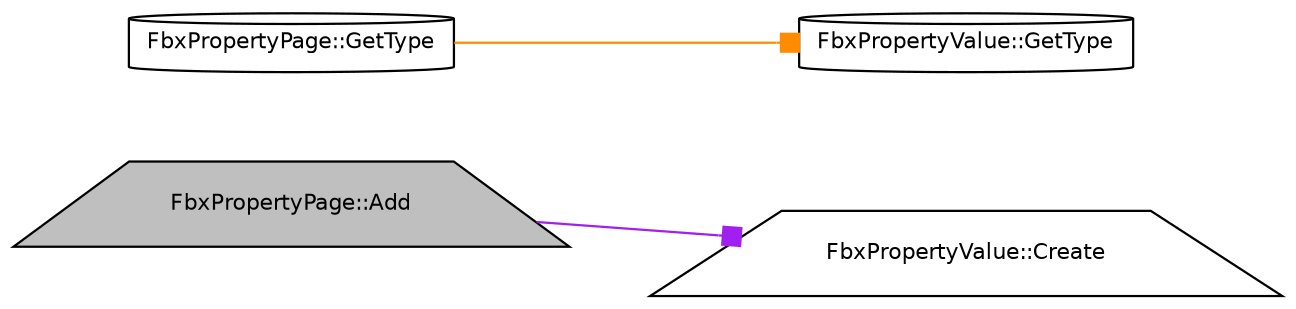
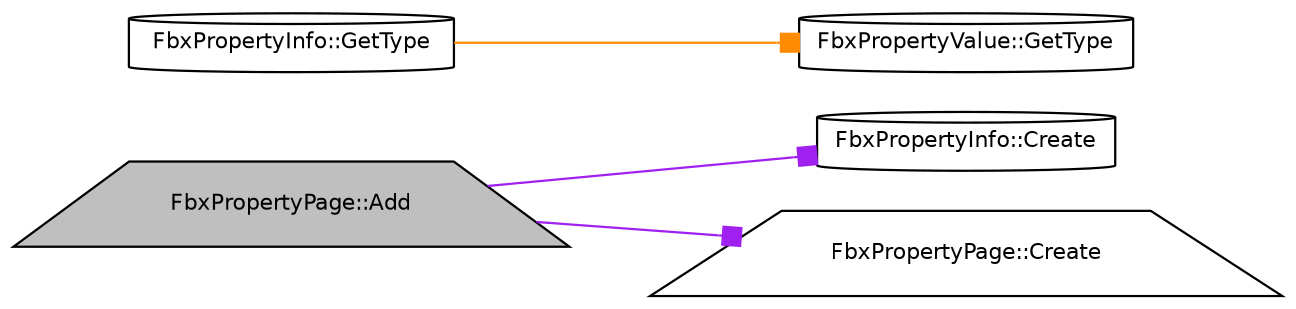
  digraph {
    rankdir=LR
    node [color=black fillcolor=white fontname=Helvetica fontsize=10 shape=cylinder style=filled]
    edge [arrowhead=box color=purple fontname=Helvetica fontsize=10 labelfontname=Helvetica labelfontsize=10 style=solid]
    n1 [fillcolor=grey75 fontcolor=black height=0.2 label="FbxPropertyPage::Add" shape=trapezium width=0.4]
-   n3 [height=0.2 label="FbxPropertyValue::Create" shape=trapezium width=0.4]
-   n4 [height=0.2 label="FbxPropertyPage::GetType" width=0.4]
+   n2 [height=0.2 label="FbxPropertyInfo::Create" width=0.4]
+   n3 [height=0.2 label="FbxPropertyPage::Create" shape=trapezium width=0.4]
+   n4 [height=0.2 label="FbxPropertyInfo::GetType" width=0.4]
    n5 [height=0.2 label="FbxPropertyValue::GetType" width=0.4]
+   n1 -> n2
    n1 -> n3
    n4 -> n5 [color=darkorange]
  }
